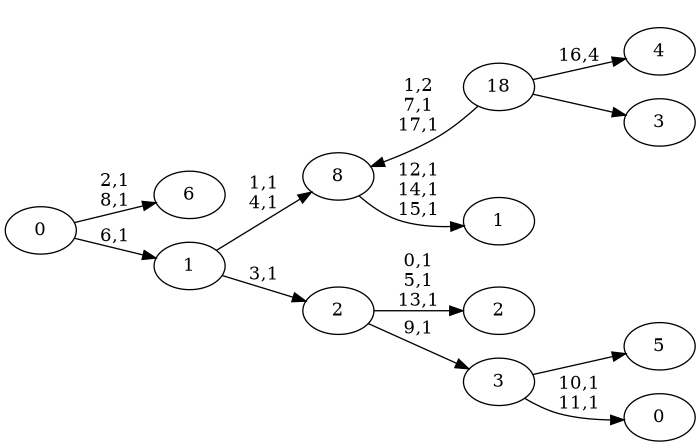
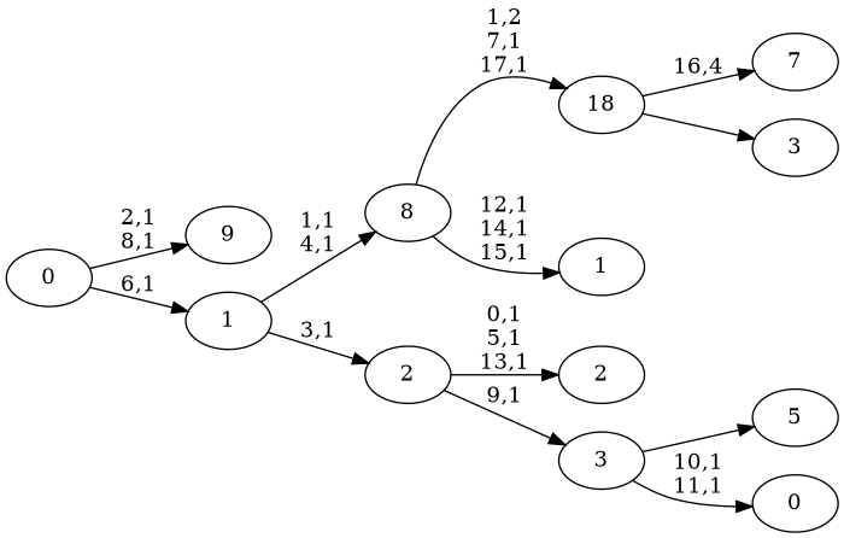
  digraph {
    rankdir=LR
-   n1 [label=6]
+   n1 [label=9]
    n2 [label=5]
-   n3 [label=4]
+   n3 [label=7]
    n4 [label=3]
    18
    n6 [label=2]
    n7 [label=1]
    8
    n9 [label=0]
    3
    2
    1
    0
    18 -> n3 [label="16,4"]
    18 -> n4
-   18 -> 8 [label="1,2\n7,1\n17,1"]
+   8 -> 18 [label="1,2\n7,1\n17,1"]
    8 -> n7 [label="12,1\n14,1\n15,1"]
    3 -> n2
    3 -> n9 [label="10,1\n11,1"]
    2 -> n6 [label="0,1\n5,1\n13,1"]
    2 -> 3 [label="9,1"]
    1 -> 8 [label="1,1\n4,1"]
    1 -> 2 [label="3,1"]
    0 -> n1 [label="2,1\n8,1"]
    0 -> 1 [label="6,1"]
  }
